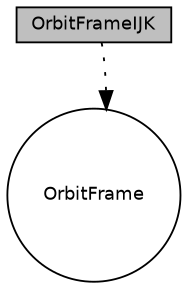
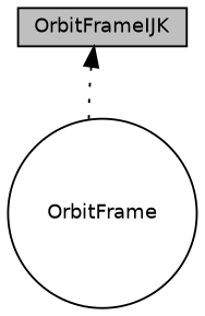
  digraph {
    node [color=black fontname=Helvetica fontsize=10 style=filled]
    n1 [fillcolor=grey75 fontcolor=black height=0.2 label=OrbitFrameIJK shape=box width=0.4]
    n2 [fillcolor=white height=0.2 label=OrbitFrame shape=circle width=0.4]
-   n2 -> n1 [color=black dir=back fontname=Helvetica fontsize=10 labelfontname=Helvetica labelfontsize=10 style=dotted]
+   n1 -> n2 [color=black dir=back fontname=Helvetica fontsize=10 labelfontname=Helvetica labelfontsize=10 style=dotted]
  }
